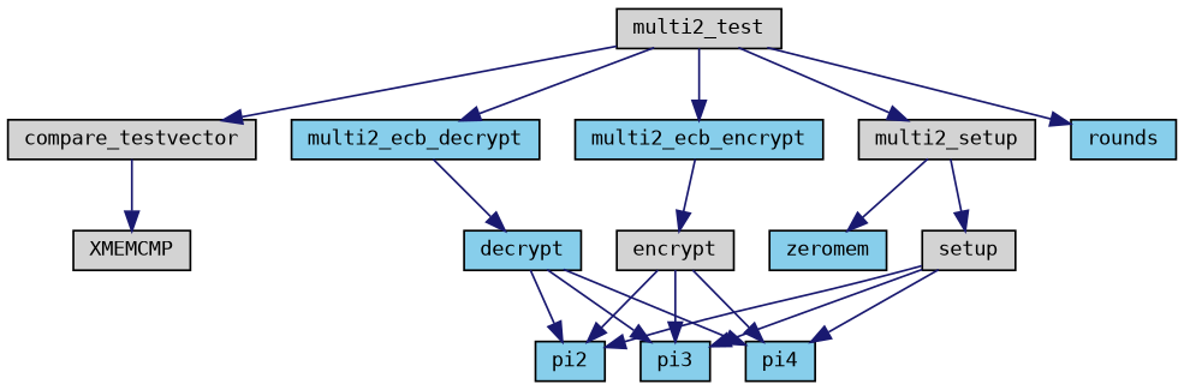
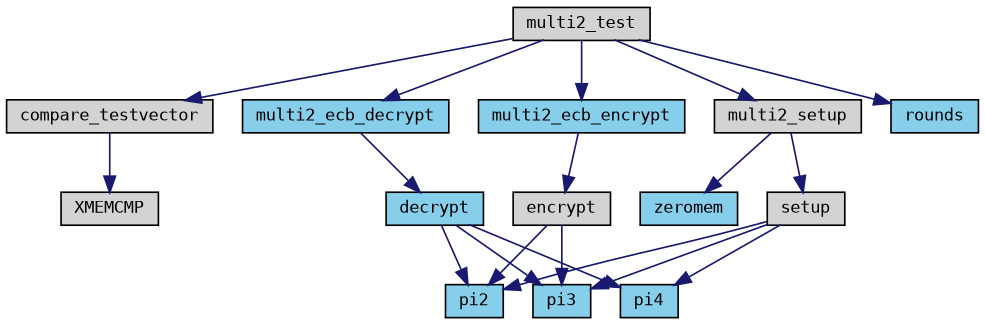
  digraph {
    fontname="DejaVu Sans Mono"
    rankdir=TB
    node [color=black fillcolor=skyblue fontname="DejaVu Sans Mono" fontsize=10 shape=record style=filled]
    edge [color=midnightblue fontname="DejaVu Sans Mono" fontsize=10 labelfontname=Helvetica labelfontsize=10 style=solid]
    n1 [fillcolor=lightgrey fontcolor=black height=0.2 label=multi2_test width=0.4]
    n2 [fillcolor=lightgrey height=0.2 label=compare_testvector width=0.4]
    n3 [height=0.2 label=multi2_ecb_decrypt width=0.4]
    n4 [height=0.2 label=multi2_ecb_encrypt width=0.4]
    n5 [fillcolor=lightgrey height=0.2 label=multi2_setup width=0.4]
    n6 [height=0.2 label=rounds width=0.4]
    n7 [fillcolor=lightgrey height=0.2 label=XMEMCMP width=0.4]
    n8 [height=0.2 label=decrypt width=0.4]
    n9 [fillcolor=lightgrey height=0.2 label=encrypt width=0.4]
    n10 [fillcolor=lightgrey height=0.2 label=setup width=0.4]
    n11 [height=0.2 label=zeromem width=0.4]
    n12 [height=0.2 label=pi2 width=0.4]
    n13 [height=0.2 label=pi3 width=0.4]
    n14 [height=0.2 label=pi4 width=0.4]
    n1 -> n2
    n1 -> n3
    n1 -> n4
    n1 -> n5
    n1 -> n6
    n2 -> n7
    n3 -> n8
    n4 -> n9
    n5 -> n10
    n5 -> n11
    n8 -> n12
    n8 -> n13
    n8 -> n14
    n9 -> n12
    n9 -> n13
-   n9 -> n14
    n10 -> n12
    n10 -> n13
    n10 -> n14
  }
